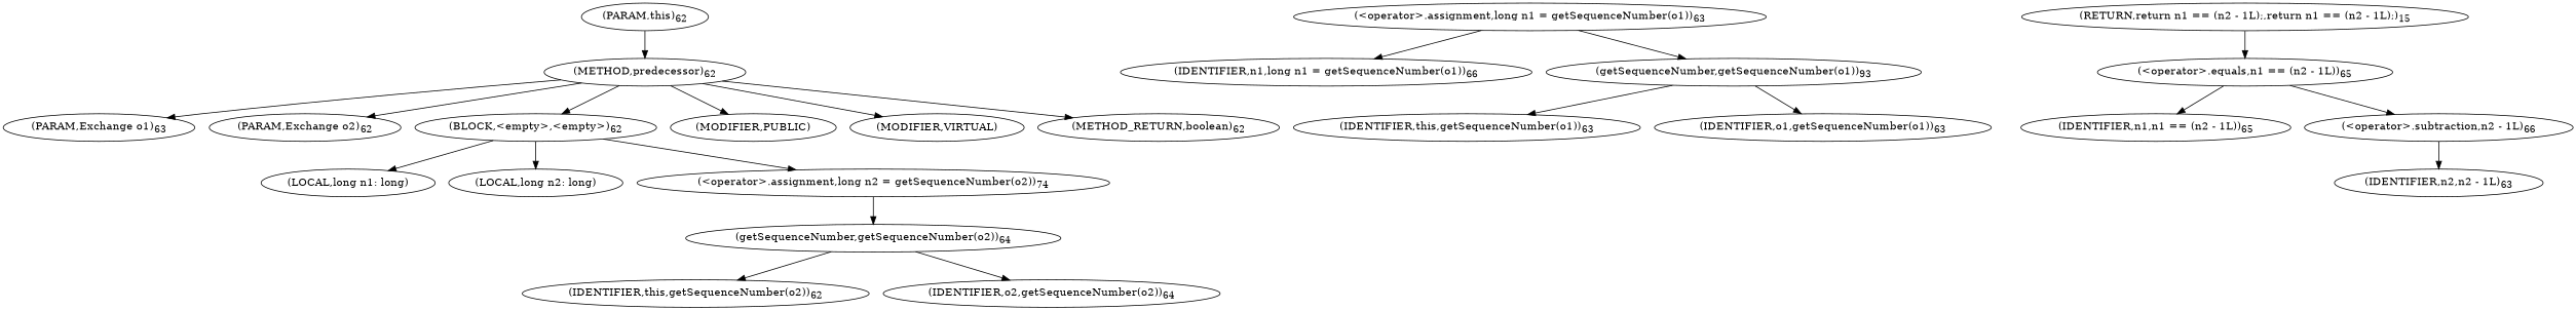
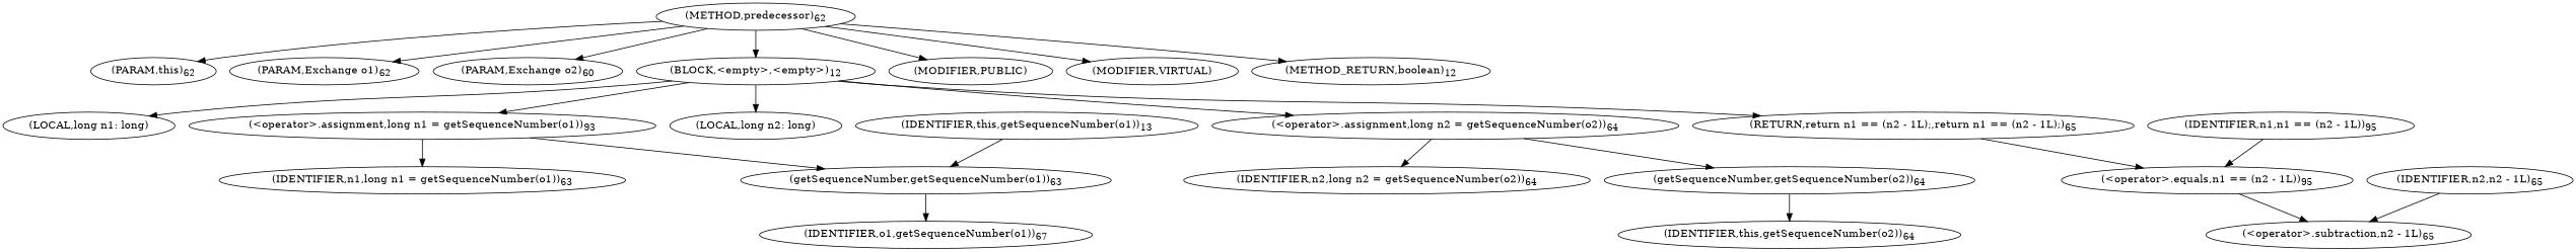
  digraph {
    n1 [label=<(METHOD,predecessor)<SUB>62</SUB>>]
    n2 [label=<(PARAM,this)<SUB>62</SUB>>]
-   n3 [label=<(PARAM,Exchange o1)<SUB>63</SUB>>]
-   n4 [label=<(PARAM,Exchange o2)<SUB>62</SUB>>]
-   n5 [label=<(BLOCK,&lt;empty&gt;,&lt;empty&gt;)<SUB>62</SUB>>]
+   n3 [label=<(PARAM,Exchange o1)<SUB>62</SUB>>]
+   n4 [label=<(PARAM,Exchange o2)<SUB>60</SUB>>]
+   n5 [label=<(BLOCK,&lt;empty&gt;,&lt;empty&gt;)<SUB>12</SUB>>]
    n6 [label=<(MODIFIER,PUBLIC)>]
    n7 [label=<(MODIFIER,VIRTUAL)>]
-   n8 [label=<(METHOD_RETURN,boolean)<SUB>62</SUB>>]
+   n8 [label=<(METHOD_RETURN,boolean)<SUB>12</SUB>>]
    n9 [label=<(LOCAL,long n1: long)>]
-   n10 [label=<(&lt;operator&gt;.assignment,long n1 = getSequenceNumber(o1))<SUB>63</SUB>>]
+   n10 [label=<(&lt;operator&gt;.assignment,long n1 = getSequenceNumber(o1))<SUB>93</SUB>>]
    n11 [label=<(LOCAL,long n2: long)>]
-   n12 [label=<(&lt;operator&gt;.assignment,long n2 = getSequenceNumber(o2))<SUB>74</SUB>>]
-   n13 [label=<(RETURN,return n1 == (n2 - 1L);,return n1 == (n2 - 1L);)<SUB>15</SUB>>]
-   n14 [label=<(IDENTIFIER,n1,long n1 = getSequenceNumber(o1))<SUB>66</SUB>>]
-   n15 [label=<(getSequenceNumber,getSequenceNumber(o1))<SUB>93</SUB>>]
+   n12 [label=<(&lt;operator&gt;.assignment,long n2 = getSequenceNumber(o2))<SUB>64</SUB>>]
+   n13 [label=<(RETURN,return n1 == (n2 - 1L);,return n1 == (n2 - 1L);)<SUB>65</SUB>>]
+   n14 [label=<(IDENTIFIER,n1,long n1 = getSequenceNumber(o1))<SUB>63</SUB>>]
+   n15 [label=<(getSequenceNumber,getSequenceNumber(o1))<SUB>63</SUB>>]
+   n16 [label=<(IDENTIFIER,n2,long n2 = getSequenceNumber(o2))<SUB>64</SUB>>]
    n17 [label=<(getSequenceNumber,getSequenceNumber(o2))<SUB>64</SUB>>]
-   n18 [label=<(&lt;operator&gt;.equals,n1 == (n2 - 1L))<SUB>65</SUB>>]
-   n19 [label=<(IDENTIFIER,this,getSequenceNumber(o1))<SUB>63</SUB>>]
-   n20 [label=<(IDENTIFIER,o1,getSequenceNumber(o1))<SUB>63</SUB>>]
-   n21 [label=<(IDENTIFIER,this,getSequenceNumber(o2))<SUB>62</SUB>>]
-   n22 [label=<(IDENTIFIER,o2,getSequenceNumber(o2))<SUB>64</SUB>>]
-   n23 [label=<(IDENTIFIER,n1,n1 == (n2 - 1L))<SUB>65</SUB>>]
-   n24 [label=<(&lt;operator&gt;.subtraction,n2 - 1L)<SUB>66</SUB>>]
-   n25 [label=<(IDENTIFIER,n2,n2 - 1L)<SUB>63</SUB>>]
-   n2 -> n1
+   n18 [label=<(&lt;operator&gt;.equals,n1 == (n2 - 1L))<SUB>95</SUB>>]
+   n19 [label=<(IDENTIFIER,this,getSequenceNumber(o1))<SUB>13</SUB>>]
+   n20 [label=<(IDENTIFIER,o1,getSequenceNumber(o1))<SUB>67</SUB>>]
+   n21 [label=<(IDENTIFIER,this,getSequenceNumber(o2))<SUB>64</SUB>>]
+   n23 [label=<(IDENTIFIER,n1,n1 == (n2 - 1L))<SUB>95</SUB>>]
+   n24 [label=<(&lt;operator&gt;.subtraction,n2 - 1L)<SUB>65</SUB>>]
+   n25 [label=<(IDENTIFIER,n2,n2 - 1L)<SUB>65</SUB>>]
+   n1 -> n2
    n1 -> n3
    n1 -> n4
    n1 -> n5
    n1 -> n6
    n1 -> n7
    n1 -> n8
    n5 -> n9
+   n5 -> n10
    n5 -> n11
    n5 -> n12
+   n5 -> n13
    n10 -> n14
    n10 -> n15
+   n12 -> n16
    n12 -> n17
    n13 -> n18
-   n15 -> n19
+   n19 -> n15
    n15 -> n20
    n17 -> n21
-   n17 -> n22
-   n18 -> n23
+   n23 -> n18
    n18 -> n24
-   n24 -> n25
+   n25 -> n24
  }
